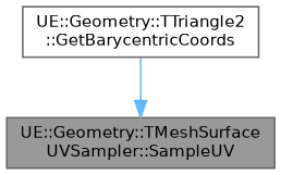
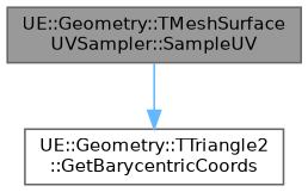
  digraph {
    rankdir=TB
    node [fontname=Helvetica fontsize=10 shape=box style=filled]
    n1 [color=gray40 fillcolor=grey60 fontcolor=black height=0.2 label="UE::Geometry::TMeshSurface\lUVSampler::SampleUV" width=0.4]
    n2 [color=grey40 fillcolor=white height=0.2 label="UE::Geometry::TTriangle2\l::GetBarycentricCoords" width=0.4]
-   n2 -> n1 [color=steelblue1 fontname=Helvetica fontsize=10 labelfontname=Helvetica labelfontsize=10 style=solid]
+   n1 -> n2 [color=steelblue1 fontname=Helvetica fontsize=10 labelfontname=Helvetica labelfontsize=10 style=solid]
  }
